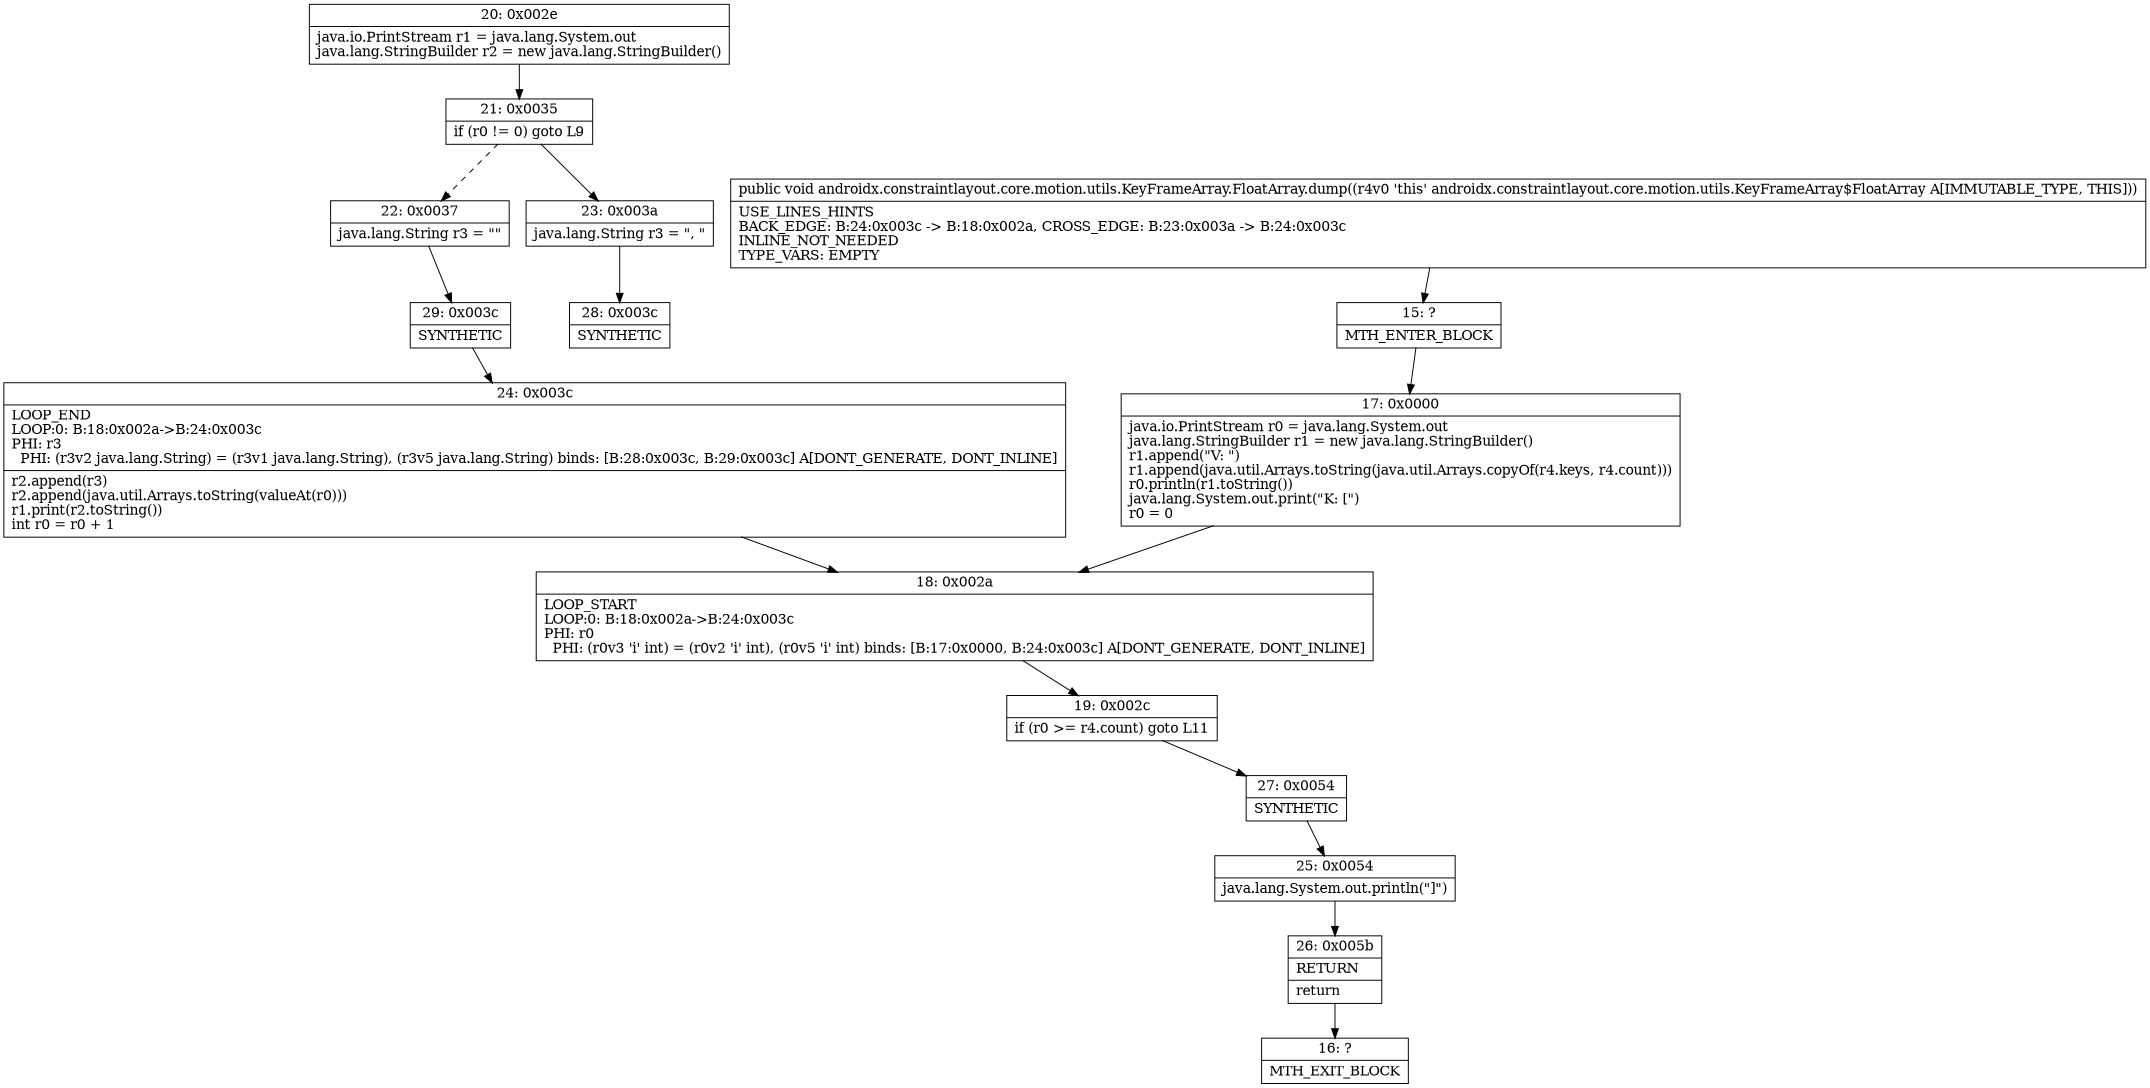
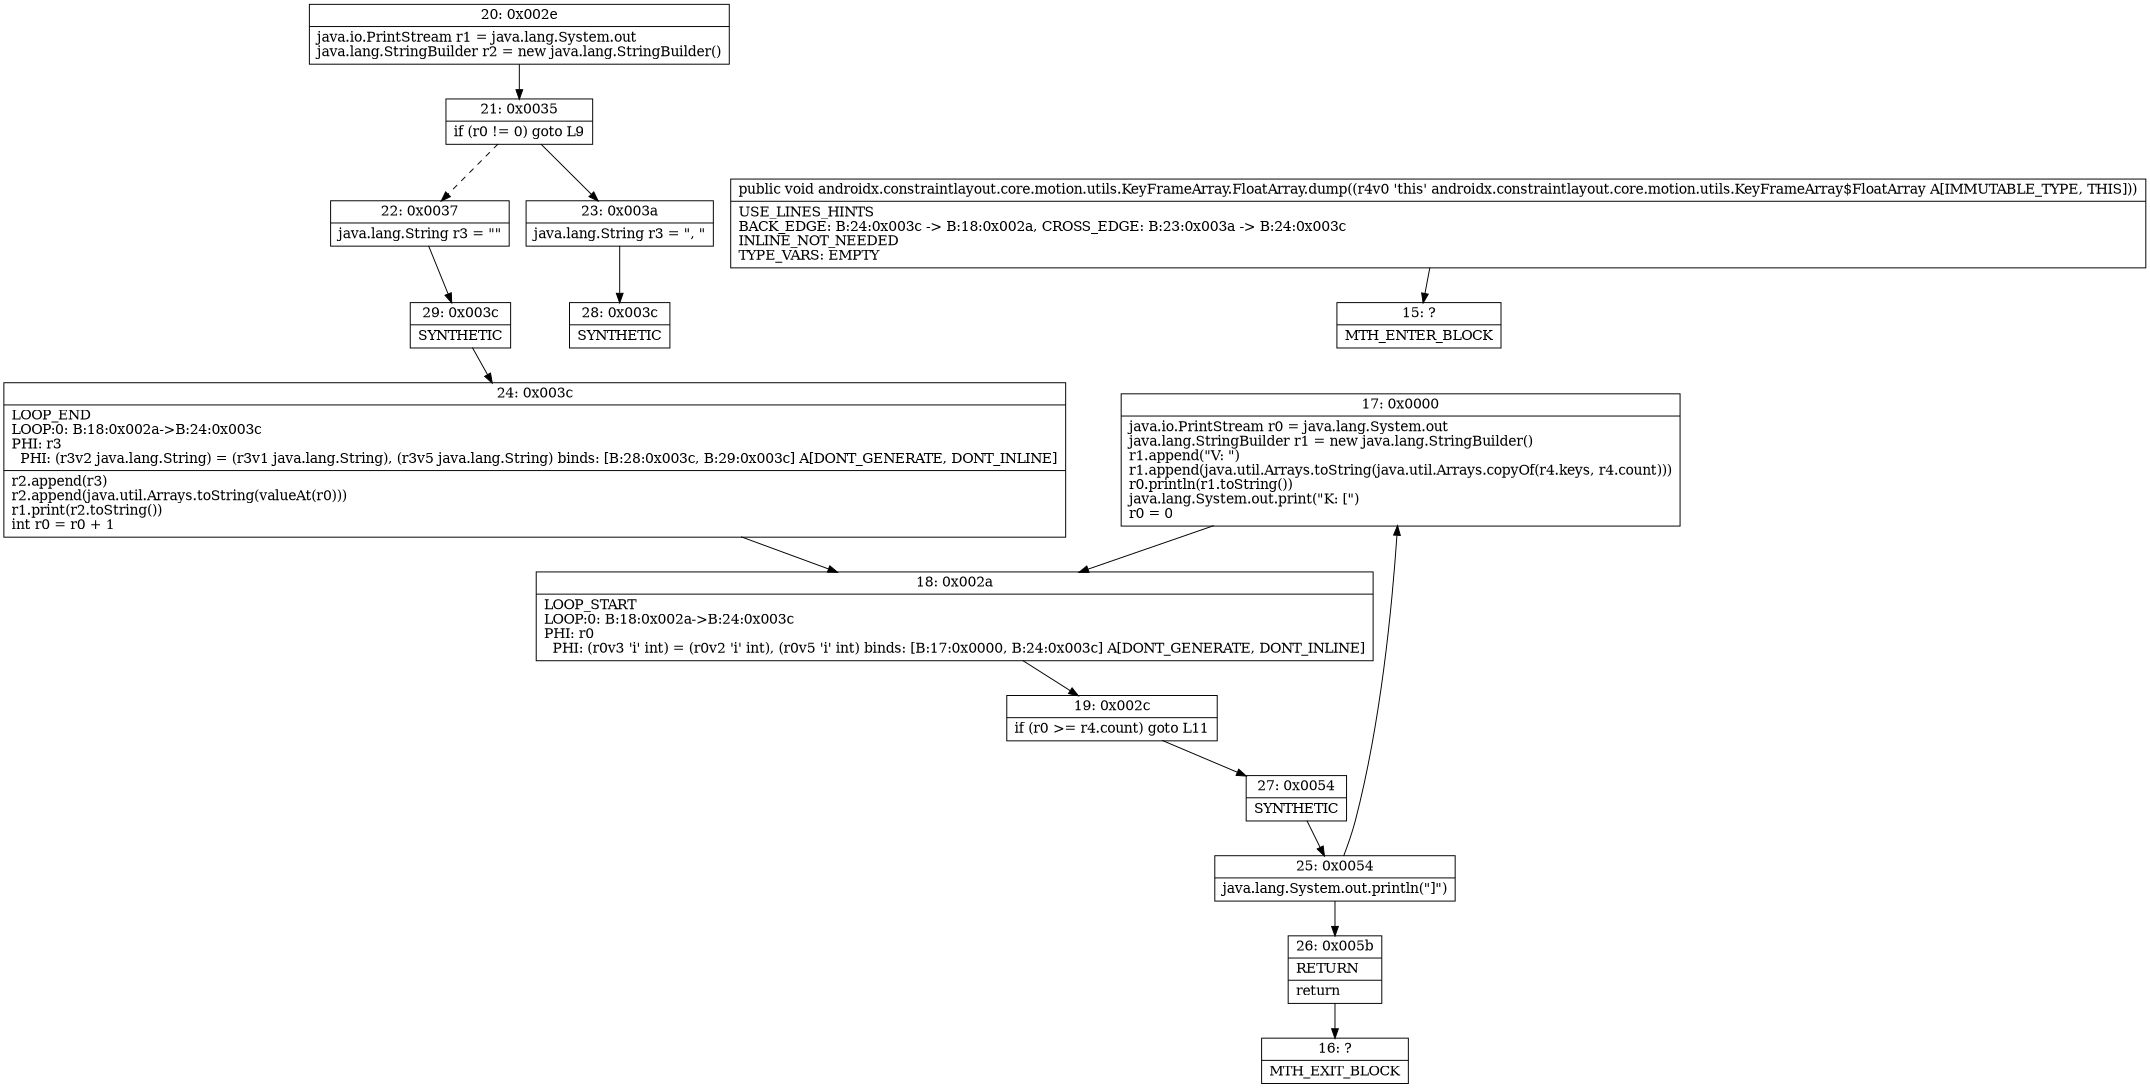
  digraph {
    node [shape=record]
    n1 [label="{15\:\ ?|MTH_ENTER_BLOCK\l}"]
    n2 [label="{17\:\ 0x0000|java.io.PrintStream r0 = java.lang.System.out\ljava.lang.StringBuilder r1 = new java.lang.StringBuilder()\lr1.append(\"V: \")\lr1.append(java.util.Arrays.toString(java.util.Arrays.copyOf(r4.keys, r4.count)))\lr0.println(r1.toString())\ljava.lang.System.out.print(\"K: [\")\lr0 = 0\l}"]
    n3 [label="{18\:\ 0x002a|LOOP_START\lLOOP:0: B:18:0x002a\-\>B:24:0x003c\lPHI: r0 \l  PHI: (r0v3 'i' int) = (r0v2 'i' int), (r0v5 'i' int) binds: [B:17:0x0000, B:24:0x003c] A[DONT_GENERATE, DONT_INLINE]\l}"]
    n4 [label="{19\:\ 0x002c|if (r0 \>= r4.count) goto L11\l}"]
    n5 [label="{27\:\ 0x0054|SYNTHETIC\l}"]
    n6 [label="{20\:\ 0x002e|java.io.PrintStream r1 = java.lang.System.out\ljava.lang.StringBuilder r2 = new java.lang.StringBuilder()\l}"]
    n7 [label="{21\:\ 0x0035|if (r0 != 0) goto L9\l}"]
    n8 [label="{25\:\ 0x0054|java.lang.System.out.println(\"]\")\l}"]
    n9 [label="{22\:\ 0x0037|java.lang.String r3 = \"\"\l}"]
    n10 [label="{23\:\ 0x003a|java.lang.String r3 = \", \"\l}"]
    n11 [label="{29\:\ 0x003c|SYNTHETIC\l}"]
    n12 [label="{28\:\ 0x003c|SYNTHETIC\l}"]
    n13 [label="{24\:\ 0x003c|LOOP_END\lLOOP:0: B:18:0x002a\-\>B:24:0x003c\lPHI: r3 \l  PHI: (r3v2 java.lang.String) = (r3v1 java.lang.String), (r3v5 java.lang.String) binds: [B:28:0x003c, B:29:0x003c] A[DONT_GENERATE, DONT_INLINE]\l|r2.append(r3)\lr2.append(java.util.Arrays.toString(valueAt(r0)))\lr1.print(r2.toString())\lint r0 = r0 + 1\l}"]
    n14 [label="{26\:\ 0x005b|RETURN\l|return\l}"]
    n15 [label="{16\:\ ?|MTH_EXIT_BLOCK\l}"]
    n16 [label="{public void androidx.constraintlayout.core.motion.utils.KeyFrameArray.FloatArray.dump((r4v0 'this' androidx.constraintlayout.core.motion.utils.KeyFrameArray$FloatArray A[IMMUTABLE_TYPE, THIS]))  | USE_LINES_HINTS\lBACK_EDGE: B:24:0x003c \-\> B:18:0x002a, CROSS_EDGE: B:23:0x003a \-\> B:24:0x003c\lINLINE_NOT_NEEDED\lTYPE_VARS: EMPTY\l}"]
-   n1 -> n2
+   n8 -> n2
    n2 -> n3
    n3 -> n4
    n4 -> n5
    n5 -> n8
    n6 -> n7
    n7 -> n9 [style=dashed]
    n7 -> n10
    n8 -> n14
    n9 -> n11
    n10 -> n12
    n11 -> n13
    n13 -> n3
    n14 -> n15
    n16 -> n1
  }
